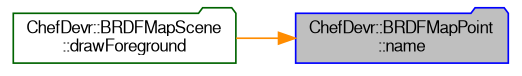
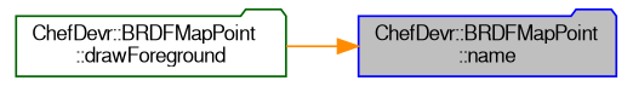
  digraph {
    rankdir=RL
    node [fontname=FreeSans fontsize=10 shape=folder style=filled]
    n1 [color=blue fillcolor=grey75 fontcolor=black height=0.2 label="ChefDevr::BRDFMapPoint\l::name" width=0.4]
-   n2 [color=darkgreen fillcolor=white height=0.2 label="ChefDevr::BRDFMapScene\l::drawForeground" width=0.4]
+   n2 [color=darkgreen fillcolor=white height=0.2 label="ChefDevr::BRDFMapPoint\l::drawForeground" width=0.4]
    n1 -> n2 [color=darkorange dir=back fontname=FreeSans fontsize=10 labelfontname=FreeSans labelfontsize=10 style=solid]
  }
